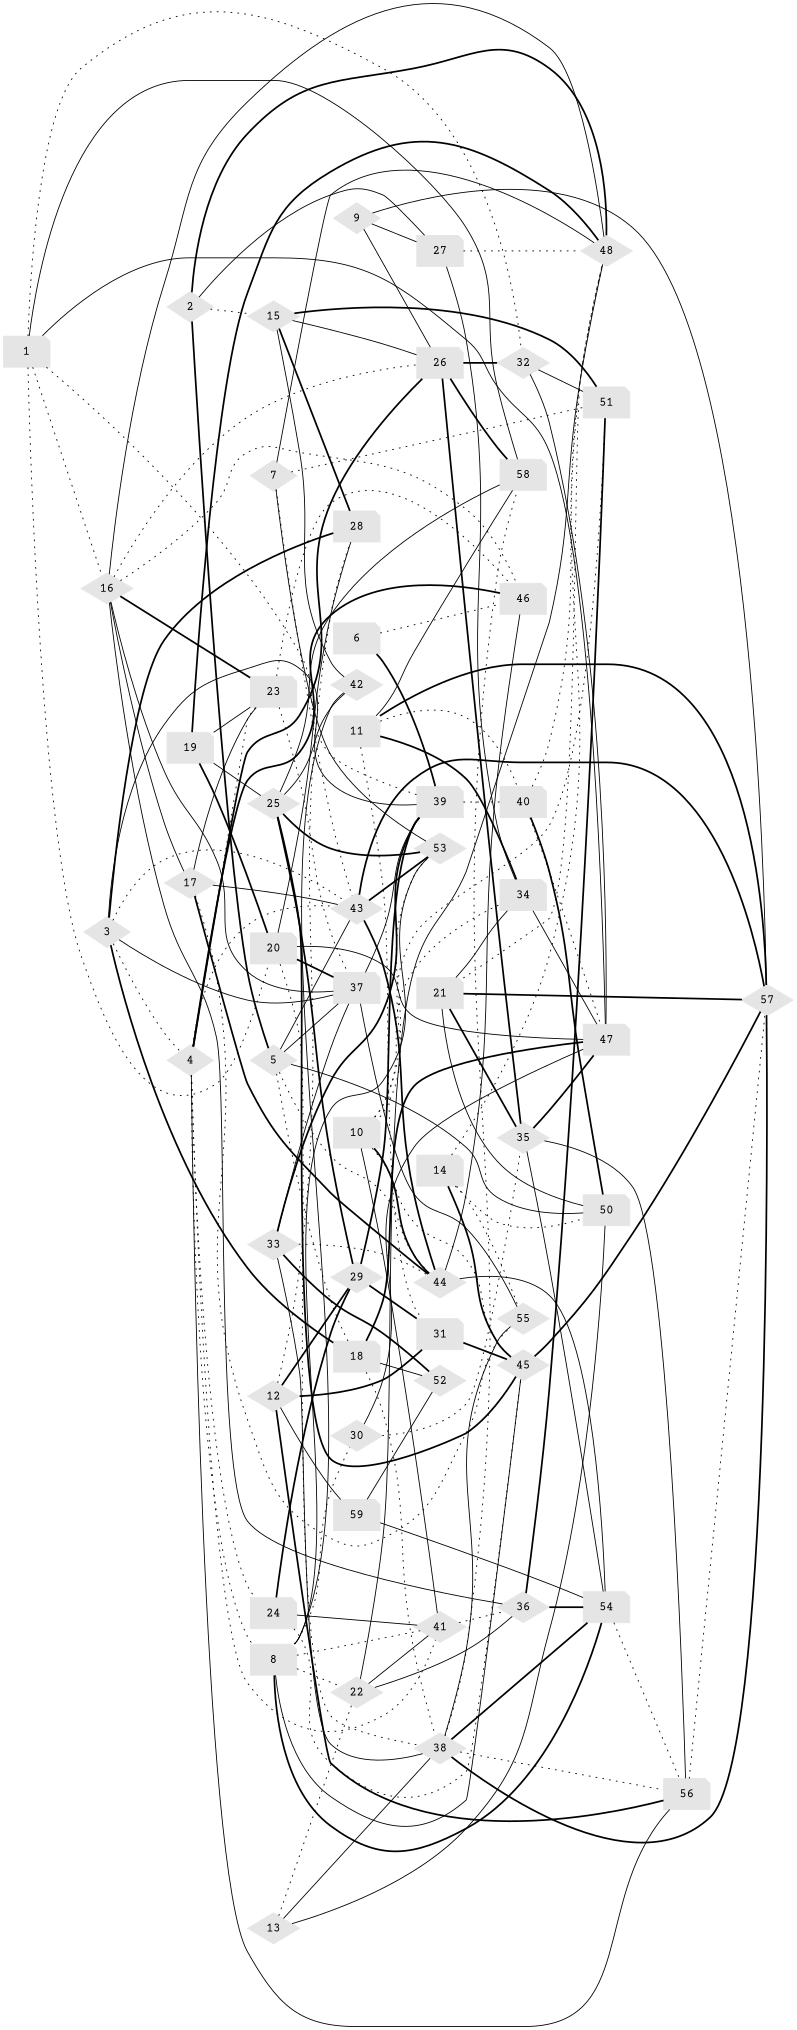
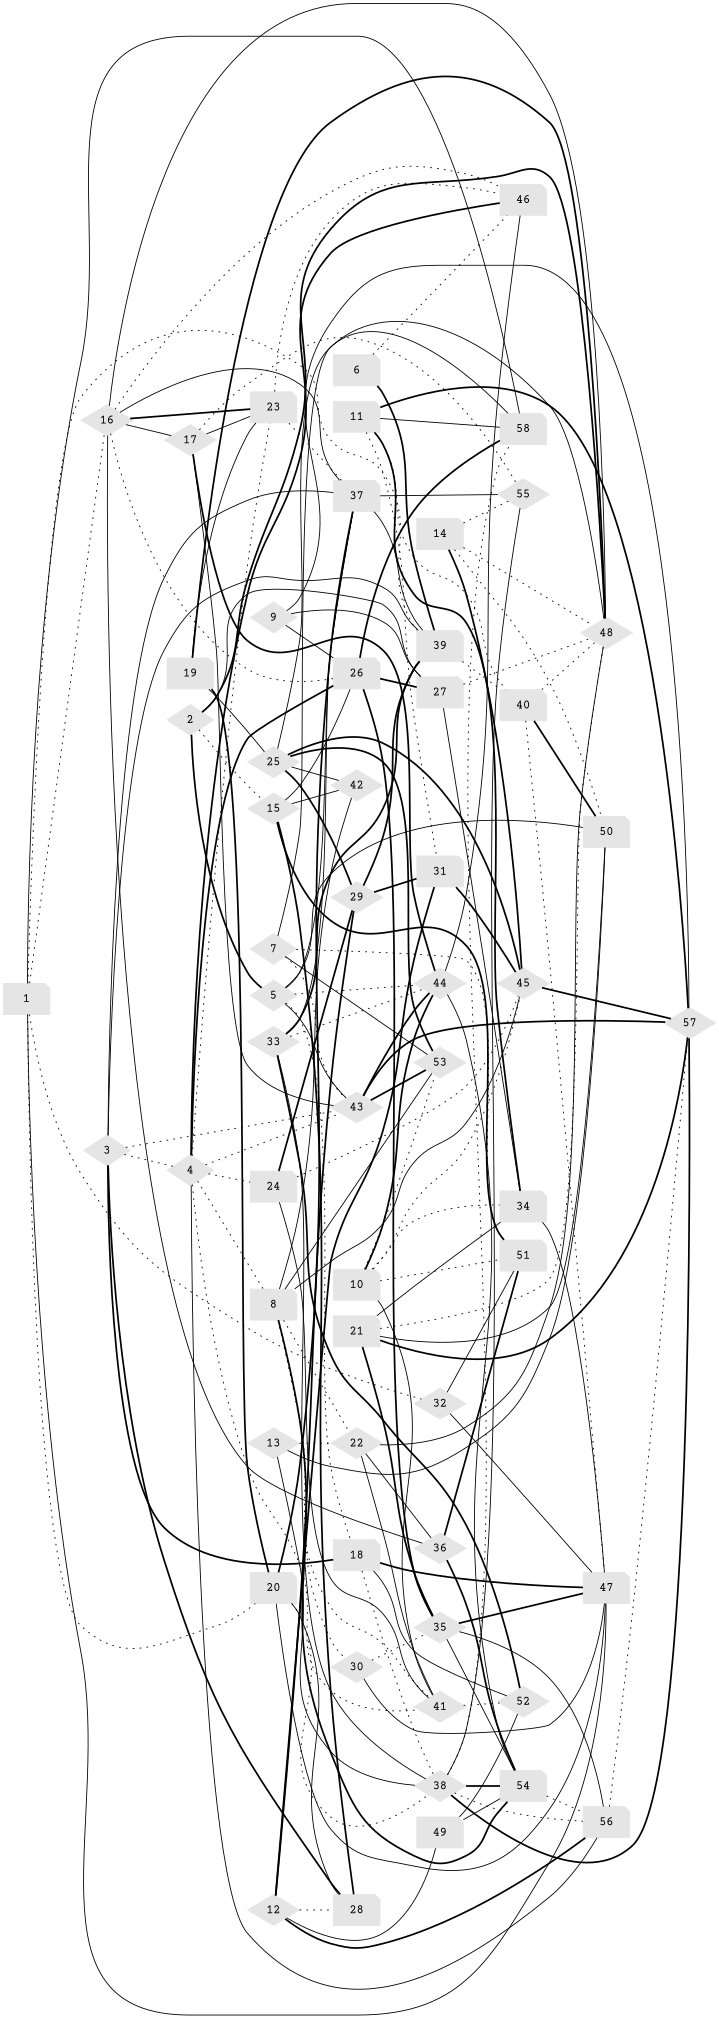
  graph {
    fontname="Courier Prime"
    rankdir=LR
    node [color=gray90 fontname="Courier Prime" shape=diamond style=filled]
    edge [fontname="Courier Prime" style=solid weight=1.0]
    1 [shape=note]
    16
    20 [shape=note]
    32
    39 [shape=note]
    47 [shape=note]
    58 [shape=note]
    48
    37 [shape=note]
    23 [shape=note]
    26 [shape=note]
    46 [shape=note]
    17
    36
    28 [shape=note]
    38
    51 [shape=note]
    40 [shape=note]
    2
    5
    15
    27 [shape=note]
    18 [shape=note]
    43
    44
    50 [shape=note]
    42
    34 [shape=note]
    3
    4
    8 [shape=note]
    24 [shape=note]
    41
    56 [shape=note]
    52
    55
    53
    57
    22
    30
    45
    54 [shape=note]
    29
    35
    6 [shape=note]
    7
    9
    10 [shape=note]
    11 [shape=note]
    31 [shape=note]
    12
-   49 [shape=note label=59]
+   49 [shape=note]
    13
    14 [shape=note]
    19 [shape=note]
    25
    21 [shape=note]
    33
    1 -- 16 [style=dotted]
    1 -- 20 [style=dotted]
    1 -- 32 [style=dotted]
    1 -- 39 [style=dotted]
    1 -- 47
    1 -- 58
    16 -- 48
    16 -- 37
    16 -- 23 [style=bold]
    16 -- 26 [style=dotted]
    16 -- 46 [style=dotted]
    16 -- 17
    16 -- 36
    20 -- 47
    20 -- 37 [style=bold]
    20 -- 28
    20 -- 38 [style=dotted]
    32 -- 47
    32 -- 51
    39 -- 40 [style=dotted]
    37 -- 39
    37 -- 55 [weight=2.0]
    23 -- 37 [style=dotted]
    23 -- 46 [style=dotted]
-   26 -- 32 [style=bold]
+   26 -- 27 [style=bold]
    26 -- 58 [style=bold]
    26 -- 35 [style=bold]
    17 -- 23
    17 -- 43
    17 -- 44 [style=bold]
    17 -- 55 [style=dotted]
    36 -- 51 [style=bold]
    36 -- 54 [style=bold]
    38 -- 58 [style=dotted]
    38 -- 56 [style=dotted weight=2.0]
    38 -- 55
    38 -- 57 [style=bold]
    38 -- 54 [style=bold]
    40 -- 47 [style=dotted]
    40 -- 48 [style=dotted]
    40 -- 50 [style=bold]
    2 -- 48 [style=bold]
    2 -- 5 [style=bold]
    2 -- 15 [style=dotted]
    2 -- 27
    5 -- 37
    5 -- 18 [style=dotted]
    5 -- 43
    5 -- 44 [style=dotted]
    5 -- 50
    15 -- 26
    15 -- 28 [style=bold]
    15 -- 51 [style=bold]
    15 -- 42
    27 -- 48 [style=dotted weight=2.0]
    27 -- 34
    18 -- 47 [style=bold]
    18 -- 38 [style=dotted]
    18 -- 52
    43 -- 44 [style=bold]
    43 -- 53 [style=bold]
    43 -- 57 [style=bold]
    44 -- 46
    44 -- 54
    34 -- 47 [weight=2.0]
    3 -- 39
    3 -- 37
    3 -- 28 [style=bold]
    3 -- 18 [style=bold]
    3 -- 43 [style=dotted]
    3 -- 4 [style=dotted]
    4 -- 23 [style=dotted]
    4 -- 26 [style=bold]
    4 -- 46 [style=bold]
    4 -- 43 [style=dotted]
    4 -- 8 [style=dotted weight=2.0]
    4 -- 24 [style=dotted]
    4 -- 41 [style=dotted]
    4 -- 56
    8 -- 42
    8 -- 41 [style=dotted]
    8 -- 53
    8 -- 22 [style=dotted]
    8 -- 30 [style=dotted weight=2.0]
    8 -- 45
    8 -- 54 [style=bold]
    24 -- 41 [weight=2.0]
    24 -- 45 [style=dotted]
    24 -- 29 [style=bold]
-   41 -- 36 [style=dotted]
+   41 -- 52 [style=dotted]
    56 -- 57 [style=dotted]
    22 -- 48
    22 -- 36
    22 -- 41
    30 -- 47
    30 -- 35 [style=dotted]
    45 -- 57 [style=bold]
    54 -- 56 [style=dotted]
    29 -- 39 [style=bold]
    29 -- 31 [style=bold]
    35 -- 47 [style=bold]
    35 -- 56 [weight=2.0]
    35 -- 54
    6 -- 39 [style=bold]
    6 -- 46 [style=dotted]
    7 -- 48
    7 -- 51 [style=dotted]
    7 -- 43 [style=dotted]
    7 -- 53
    9 -- 26
    9 -- 27
    9 -- 57
    10 -- 51 [style=dotted]
    10 -- 44 [style=bold]
    10 -- 34 [style=dotted]
    10 -- 41
    10 -- 53 [style=dotted]
    10 -- 45 [style=dotted]
    11 -- 58
    11 -- 40 [style=dotted]
    11 -- 34 [style=bold]
    11 -- 57 [style=bold]
    11 -- 31 [style=dotted]
    31 -- 45 [style=bold]
    12 -- 28 [style=dotted]
    12 -- 56 [style=bold]
    12 -- 29 [style=bold]
    12 -- 31 [style=bold weight=2.0]
    12 -- 49 [weight=2.0]
    49 -- 52
    49 -- 54
    13 -- 38
    13 -- 50
    13 -- 22 [style=dotted]
    14 -- 48 [style=dotted]
    14 -- 50 [style=dotted]
    14 -- 55 [style=dotted]
    14 -- 45 [style=bold]
    19 -- 20 [style=bold]
    19 -- 48 [style=bold]
    19 -- 23
    19 -- 25
    25 -- 58
    25 -- 42
    25 -- 53 [style=bold]
    25 -- 45 [style=bold]
    25 -- 29 [style=bold]
    21 -- 48 [style=dotted weight=2.0]
    21 -- 50
    21 -- 34
    21 -- 57 [style=bold]
    21 -- 35 [style=bold]
    33 -- 39 [style=bold]
    33 -- 37
    33 -- 38
    33 -- 44 [style=dotted]
    33 -- 52 [style=bold]
  }
